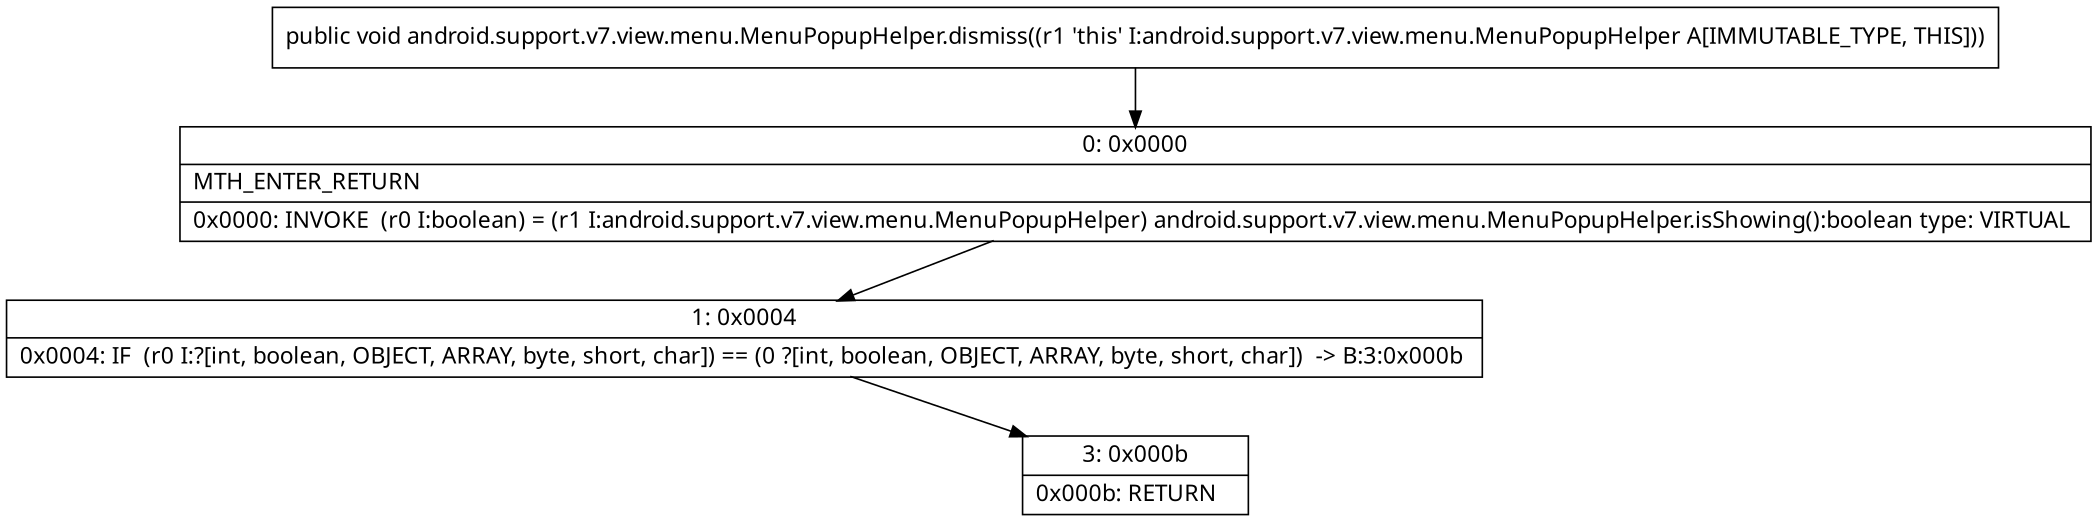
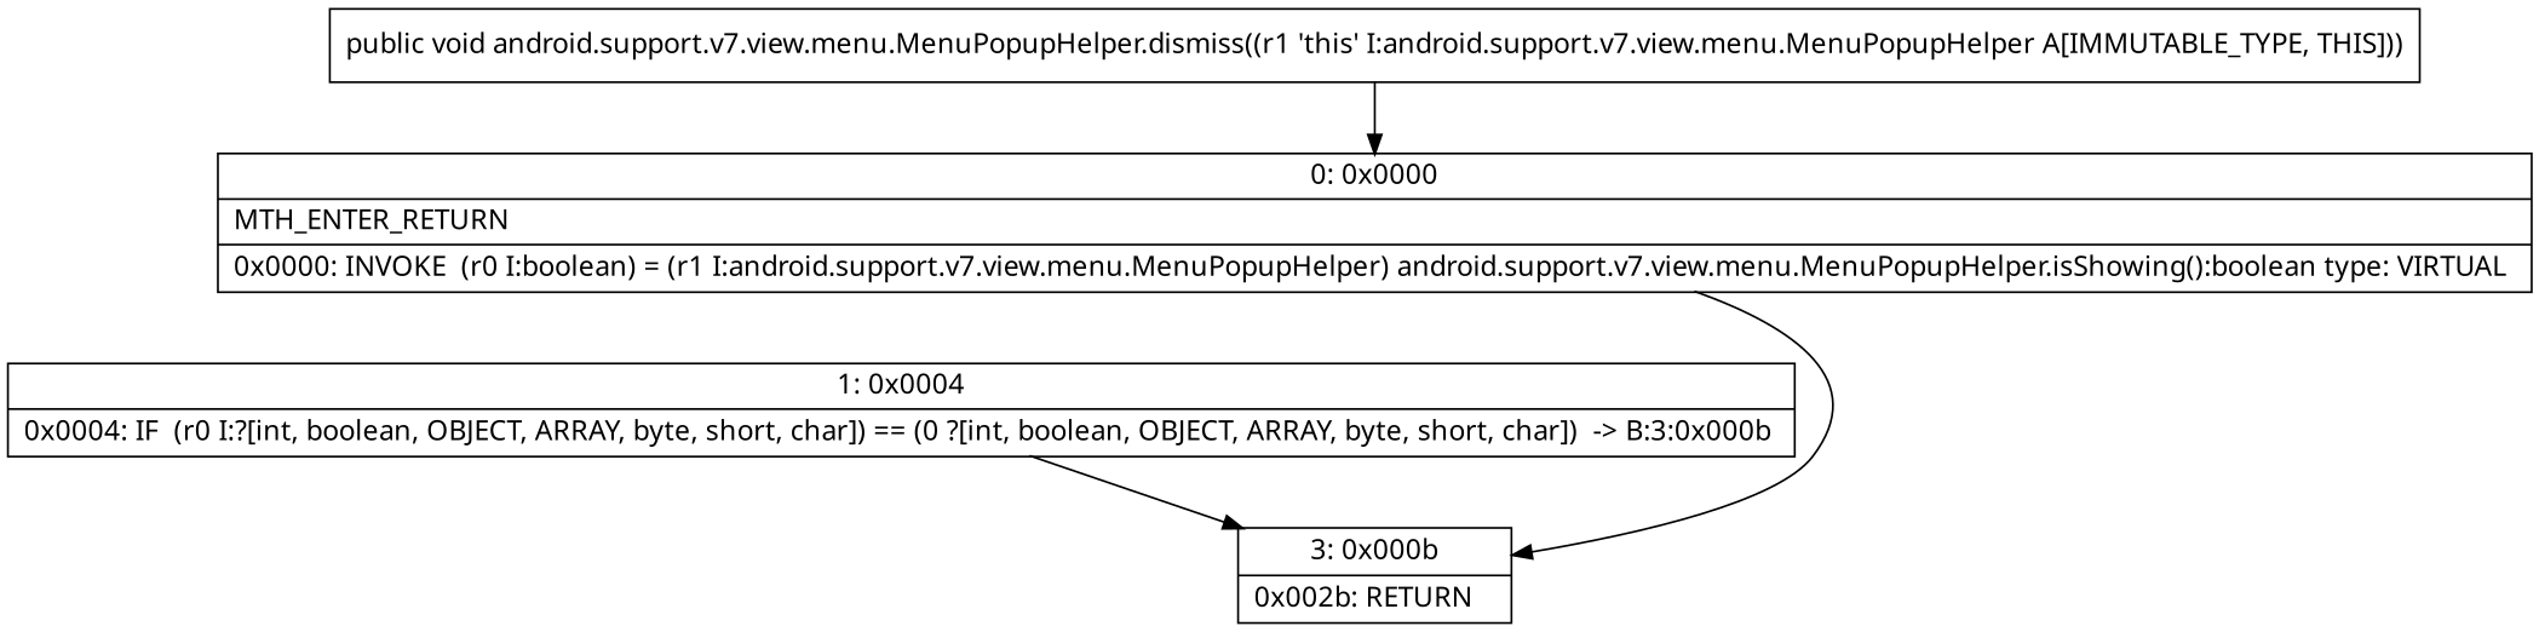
  digraph {
    fontname="Noto Sans"
    node [fontname="Noto Sans" shape=record]
    edge [fontname="Noto Sans"]
    n1 [label="{0\:\ 0x0000|MTH_ENTER_RETURN\l|0x0000: INVOKE  (r0 I:boolean) = (r1 I:android.support.v7.view.menu.MenuPopupHelper) android.support.v7.view.menu.MenuPopupHelper.isShowing():boolean type: VIRTUAL \l}"]
    n2 [label="{1\:\ 0x0004|0x0004: IF  (r0 I:?[int, boolean, OBJECT, ARRAY, byte, short, char]) == (0 ?[int, boolean, OBJECT, ARRAY, byte, short, char])  \-\> B:3:0x000b \l}"]
-   n3 [label="{3\:\ 0x000b|0x000b: RETURN   \l}"]
+   n3 [label="{3\:\ 0x000b|0x002b: RETURN   \l}"]
    n4 [label="{public void android.support.v7.view.menu.MenuPopupHelper.dismiss((r1 'this' I:android.support.v7.view.menu.MenuPopupHelper A[IMMUTABLE_TYPE, THIS])) }"]
-   n1 -> n2
+   n1 -> n3
    n2 -> n3
    n4 -> n1
  }
